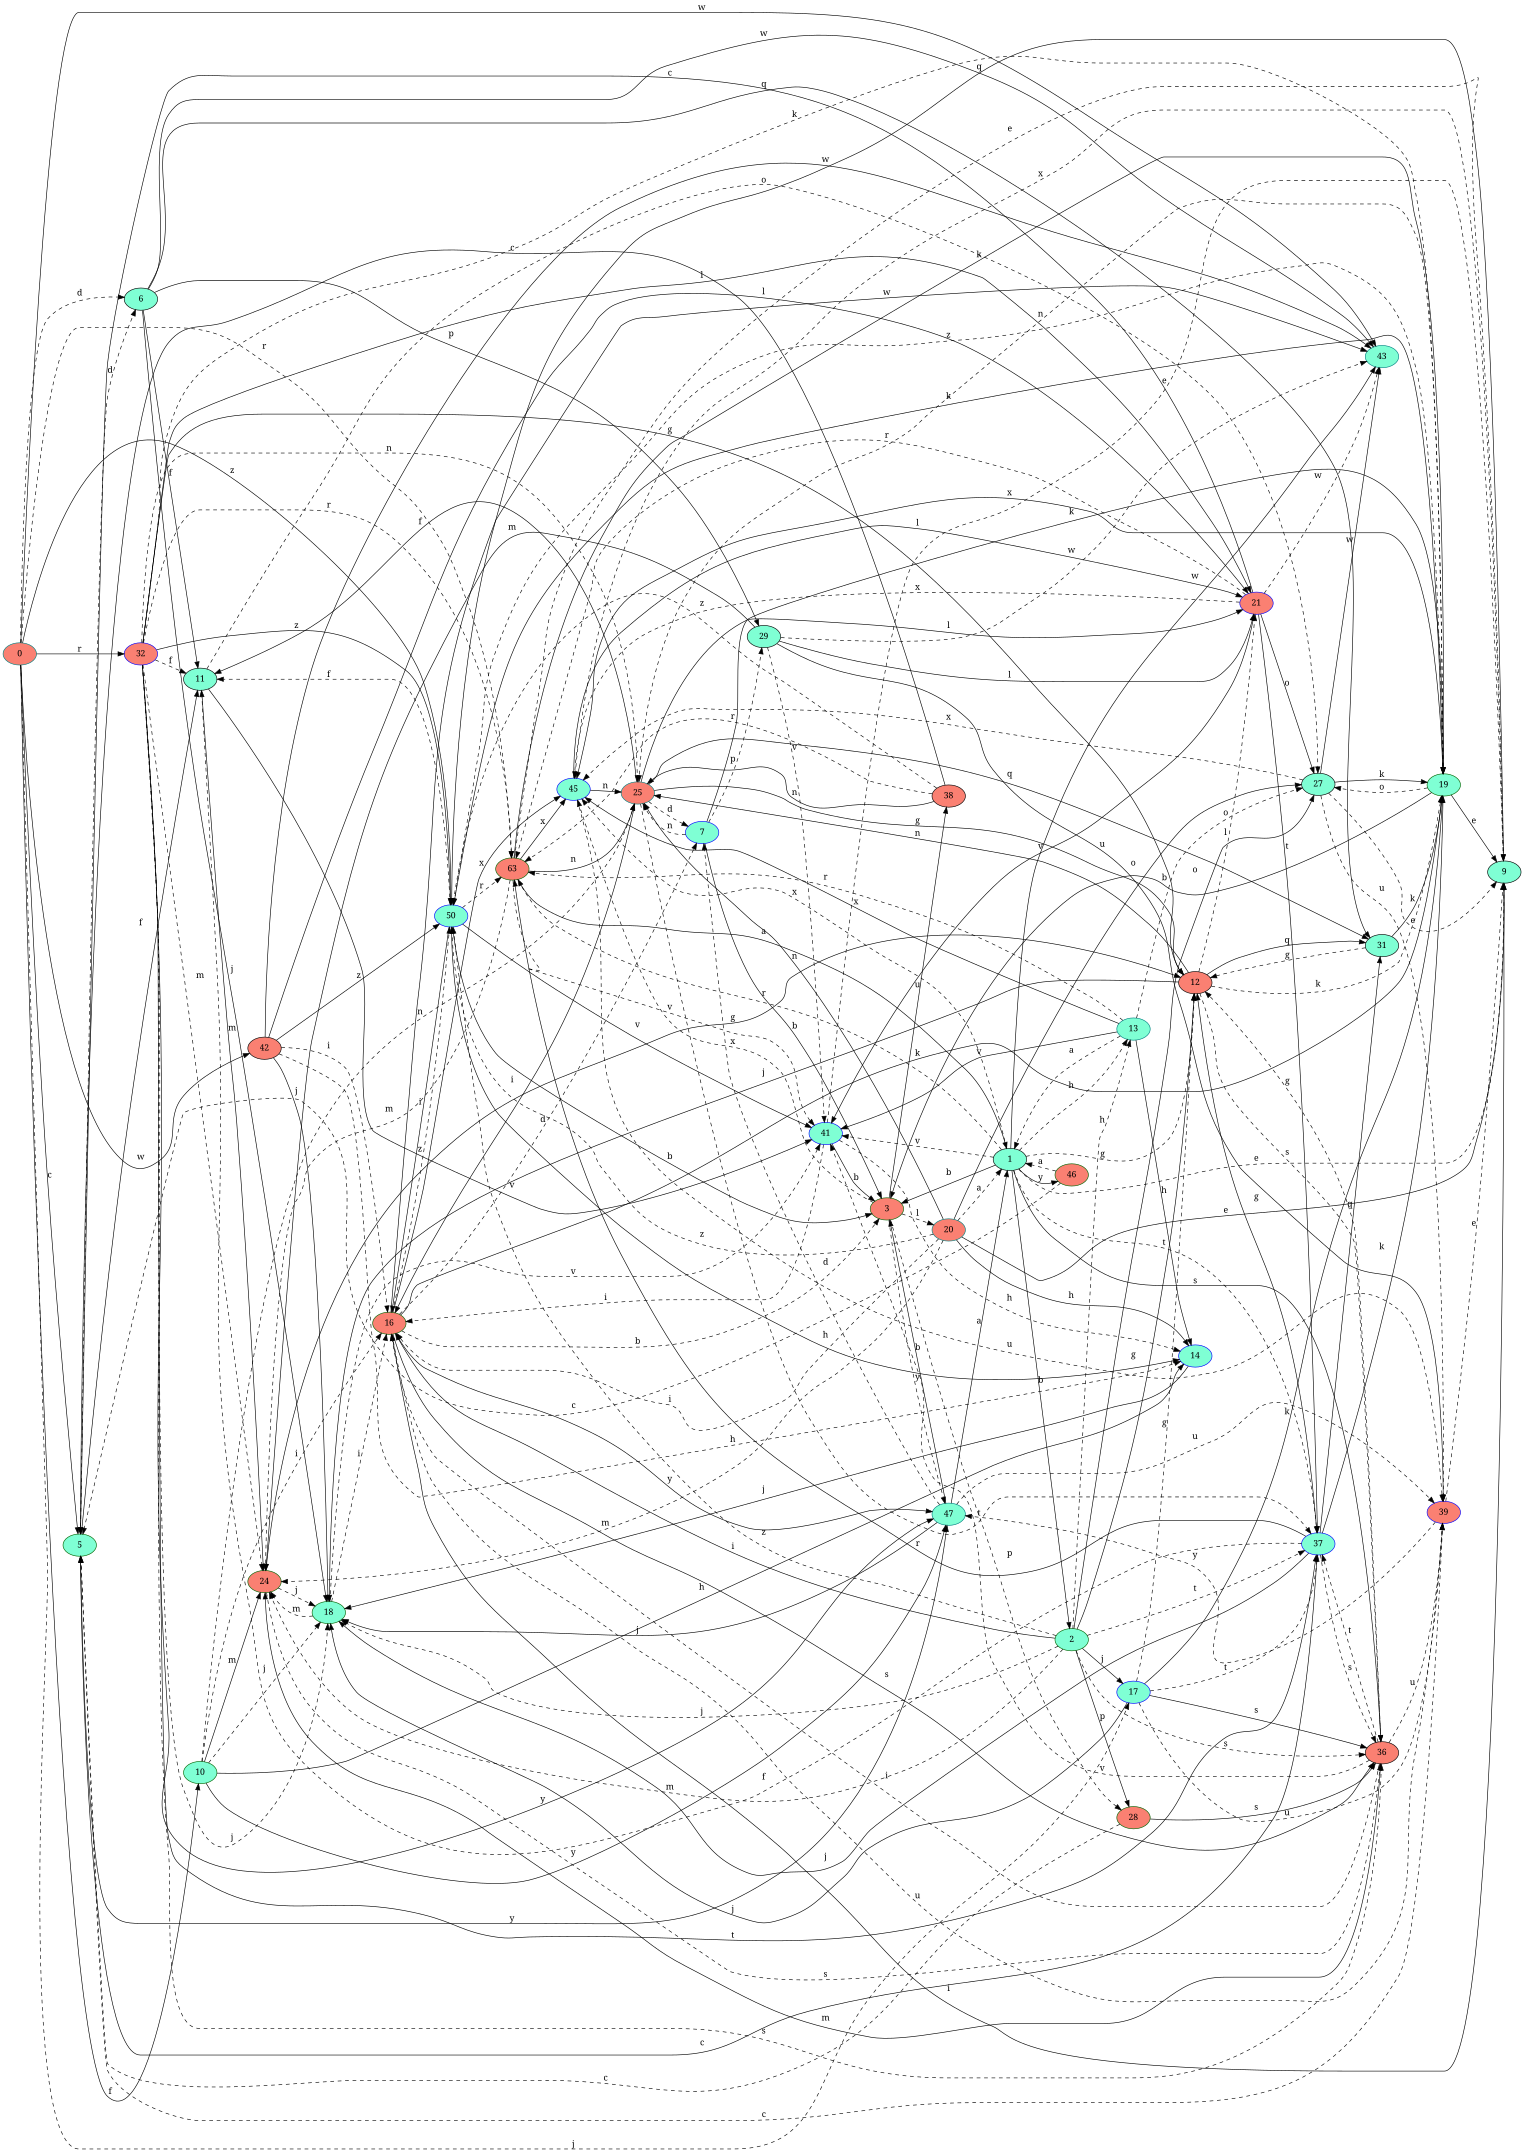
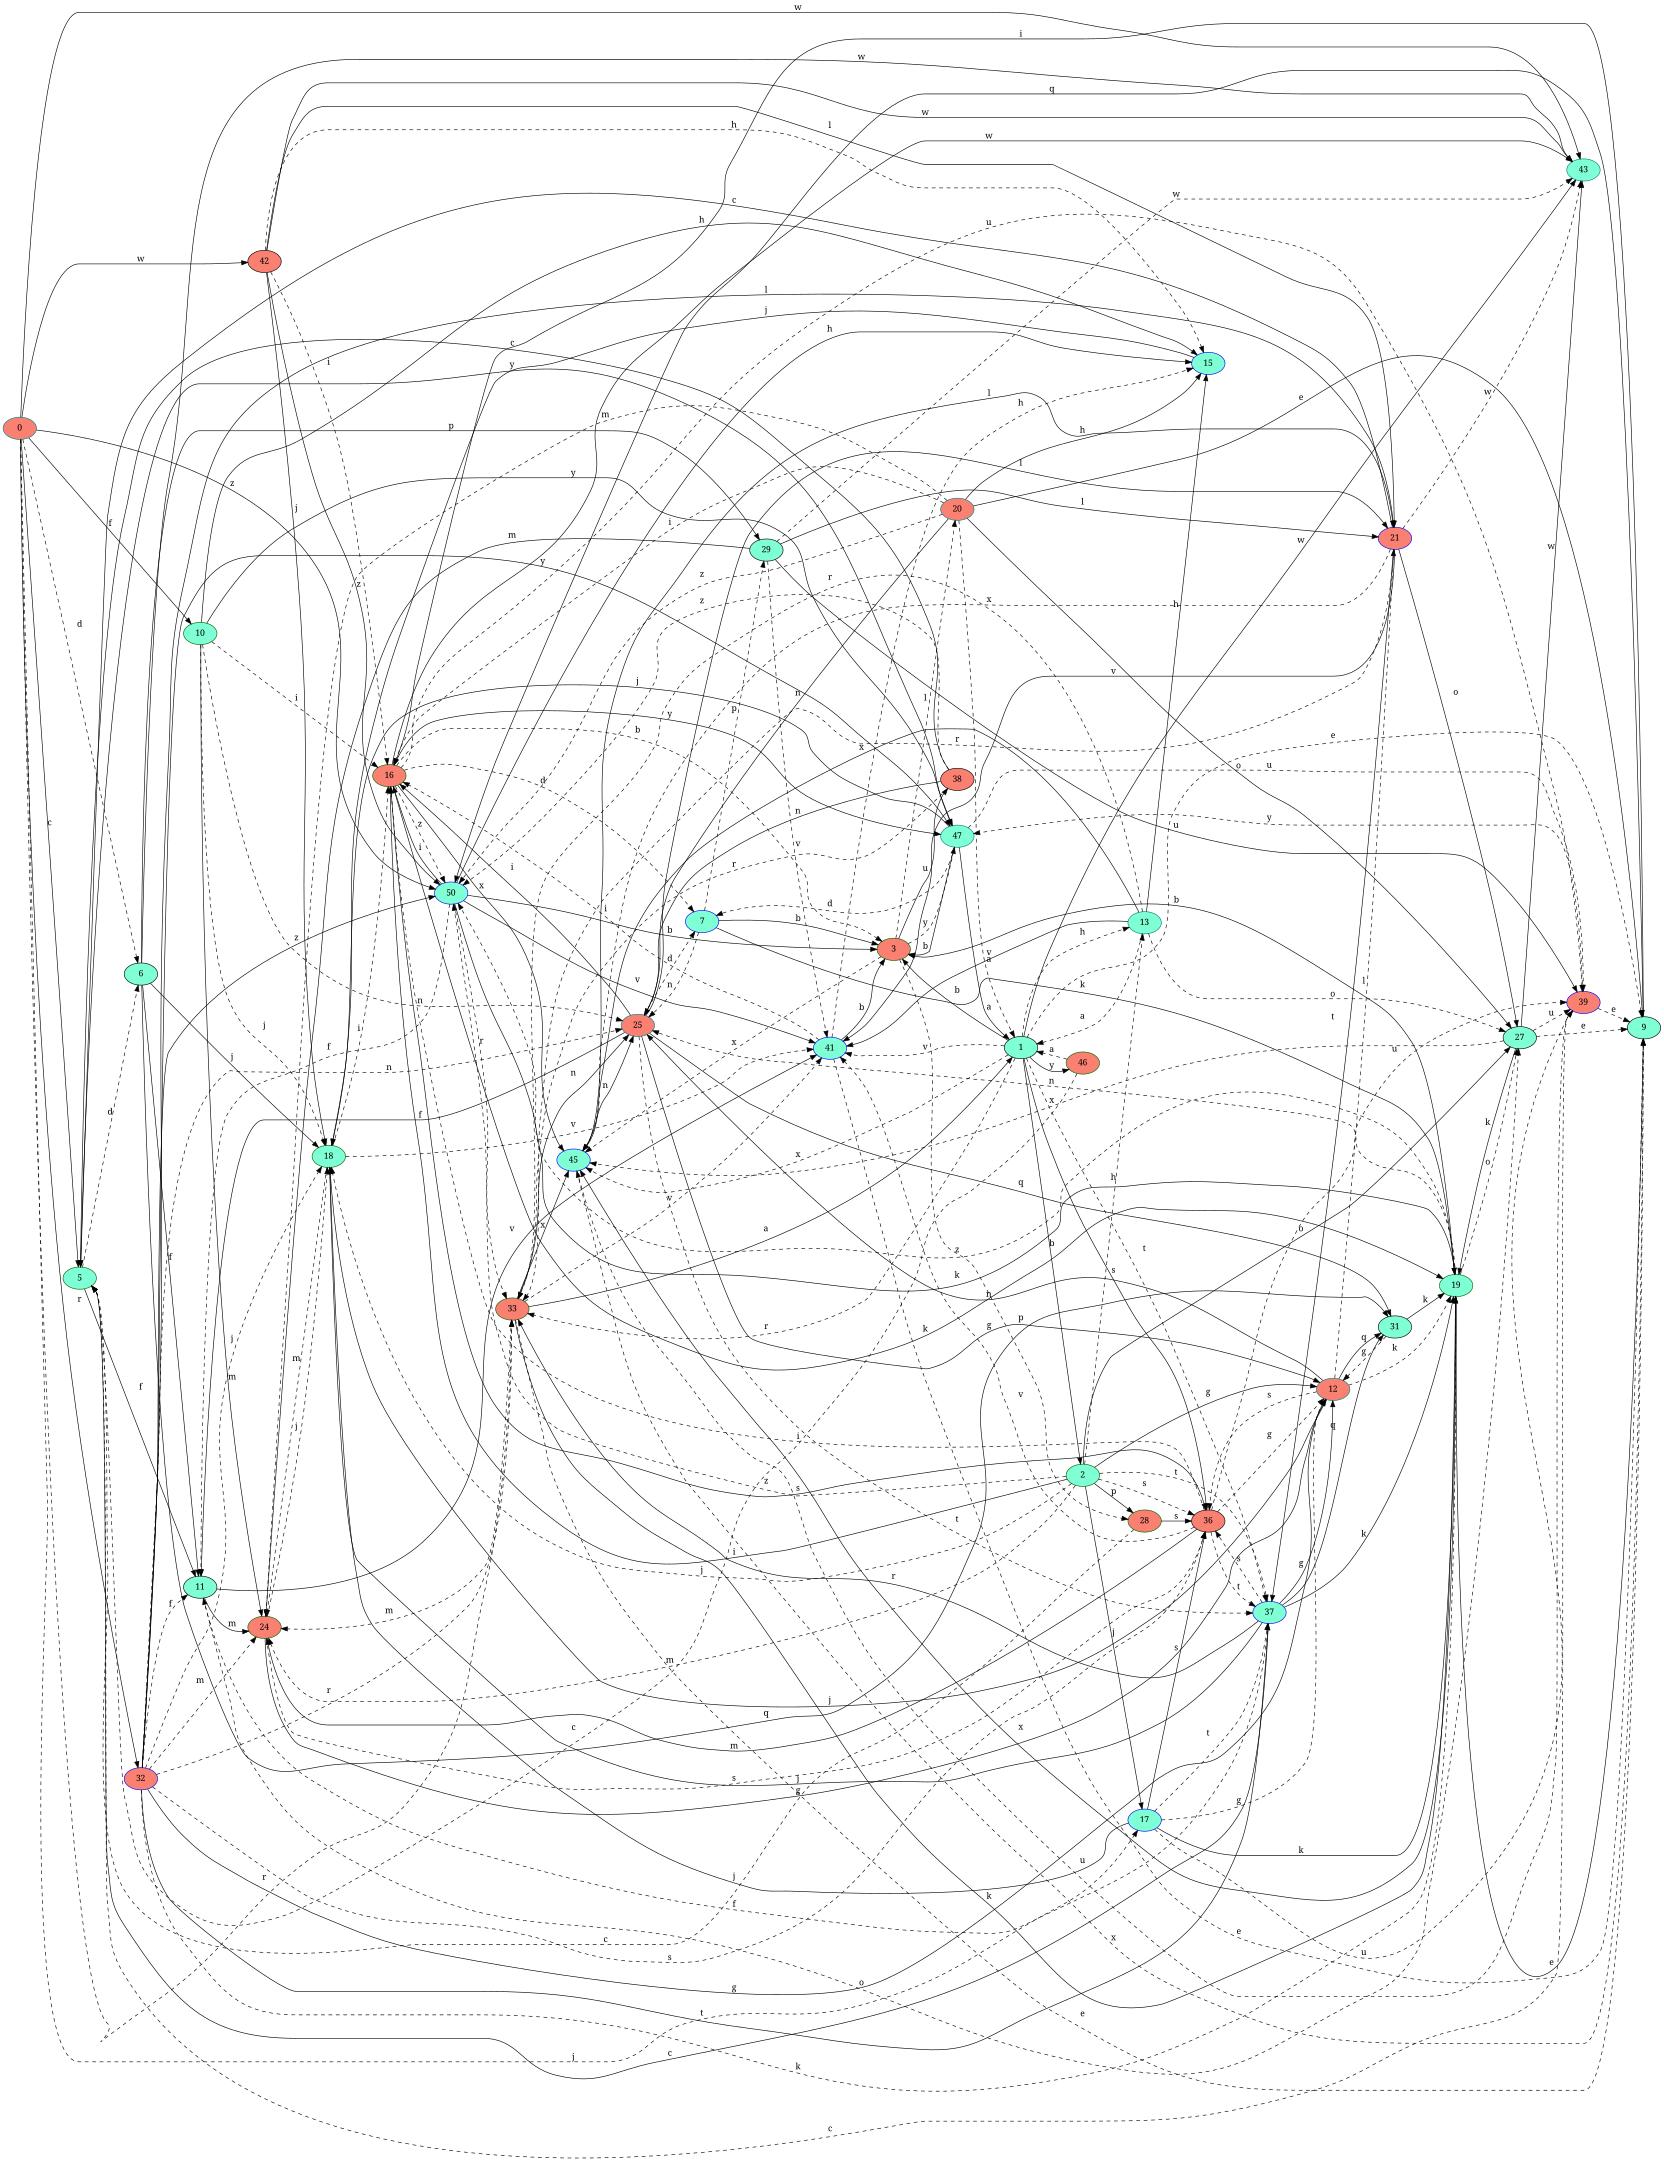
  strict digraph {
    fontname="Noto Serif"
    rankdir=LR
    node [color=darkgreen fillcolor=aquamarine fontname="Noto Serif" style=filled]
    edge [fontname="Noto Serif" style=solid]
    0 [color=teal fillcolor=salmon]
    5
    6 [color=black]
    10
    17 [color=blue]
    32 [color=blue fillcolor=salmon]
-   33 [fillcolor=salmon label=63]
+   33 [fillcolor=salmon]
    42 [color=black fillcolor=salmon]
    43 [color=teal]
    50 [color=blue]
    47 [color=teal]
    11 [color=black]
    18
    29 [color=black]
    31 [color=black]
    16 [fillcolor=salmon]
    24 [fillcolor=salmon]
    25 [color=teal fillcolor=salmon]
-   14 [color=blue]
-   12 [color=black fillcolor=salmon]
+   14 [color=blue label=15]
+   12 [color=teal fillcolor=salmon]
    36 [color=black fillcolor=salmon]
    37 [color=blue]
    19
    39 [color=blue fillcolor=salmon]
    21 [color=blue fillcolor=salmon]
    1 [color=black]
    9 [color=black]
    41 [color=blue]
    45 [color=blue]
    3 [fillcolor=salmon]
    2
    13 [color=teal]
    46 [fillcolor=salmon]
    27 [color=black]
    28 [fillcolor=salmon]
    20 [color=teal fillcolor=salmon]
    38 [color=black fillcolor=salmon]
    7 [color=blue]
    0 -> 5 [label=c]
    0 -> 6 [label=d style=dashed]
    0 -> 10 [label=f]
    0 -> 17 [label=j style=dashed]
    0 -> 32 [label=r]
    0 -> 33 [label=r style=dashed]
    0 -> 42 [label=w]
    0 -> 43 [label=w]
    0 -> 50 [label=z]
    5 -> 6 [label=d style=dashed]
    5 -> 47 [label=y]
    5 -> 11 [label=f]
    6 -> 43 [label=w]
    6 -> 11 [label=f]
    6 -> 18 [label=j]
    6 -> 29 [label=p]
    6 -> 31 [label=q]
    10 -> 47 [label=y]
    10 -> 18 [label=j style=dashed]
    10 -> 16 [label=i style=dashed]
    10 -> 24 [label=m]
    10 -> 25 [label=n style=dashed]
    10 -> 14 [label=h]
    17 -> 18 [label=j]
    17 -> 12 [label=g style=dashed]
    17 -> 36 [label=s]
    17 -> 37 [label=t style=dashed]
    17 -> 19 [label=k]
    17 -> 39 [label=u style=dashed]
    32 -> 33 [label=r style=dashed]
    32 -> 50 [label=z]
    32 -> 47 [label=y]
    32 -> 11 [label=f style=dashed]
    32 -> 18 [label=j style=dashed]
    32 -> 24 [label=m style=dashed]
    32 -> 25 [label=n style=dashed]
    32 -> 12 [label=g]
    32 -> 36 [label=s style=dashed]
    32 -> 37 [label=t]
    32 -> 19 [label=k style=dashed]
    32 -> 21 [label=l]
    33 -> 24 [label=m style=dashed]
    33 -> 25 [label=n]
    33 -> 19 [label=k]
    33 -> 1 [label=a]
    33 -> 9 [label=e style=dashed]
    33 -> 41 [label=v style=dashed]
    33 -> 45 [label=x]
    42 -> 43 [label=w]
    42 -> 50 [label=z]
    42 -> 18 [label=j]
    42 -> 16 [label=i style=dashed]
    42 -> 14 [label=h style=dashed]
    42 -> 21 [label=l]
    50 -> 33 [label=r style=dashed]
    50 -> 11 [label=f style=dashed]
    50 -> 16 [label=i]
    50 -> 14 [label=h]
    50 -> 19 [label=k]
    50 -> 41 [label=v]
    50 -> 3 [label=b]
    47 -> 18 [label=j]
    47 -> 39 [label=u style=dashed]
    47 -> 1 [label=a]
    47 -> 3 [label=b]
    47 -> 7 [label=d style=dashed]
    11 -> 24 [label=m]
    11 -> 41 [label=v]
    11 -> 27 [label=o style=dashed]
    18 -> 16 [label=i style=dashed]
    18 -> 24 [label=m style=dashed]
    18 -> 41 [label=v style=dashed]
    29 -> 43 [label=w style=dashed]
    29 -> 24 [label=m]
    29 -> 39 [label=u]
    29 -> 21 [label=l]
    29 -> 41 [label=v style=dashed]
    31 -> 12 [label=g style=dashed]
    31 -> 19 [label=k]
    16 -> 43 [label=w]
    16 -> 50 [label=z style=dashed]
    16 -> 47 [label=y]
    16 -> 36 [label=s]
    16 -> 19 [label=k]
    16 -> 39 [label=u style=dashed]
    16 -> 45 [label=x]
    16 -> 3 [label=b style=dashed]
    16 -> 7 [label=d style=dashed]
    24 -> 18 [label=j style=dashed]
    24 -> 12 [label=g]
    24 -> 36 [label=s style=dashed]
    25 -> 11 [label=f]
    25 -> 31 [label=q]
    25 -> 16 [label=i]
    25 -> 12 [label=g]
    25 -> 37 [label=t style=dashed]
    25 -> 21 [label=l]
    25 -> 7 [label=d style=dashed]
    14 -> 18 [label=j]
    12 -> 18 [label=j]
    12 -> 31 [label=q]
    12 -> 25 [label=n]
    12 -> 36 [label=s style=dashed]
    12 -> 19 [label=k style=dashed]
    12 -> 21 [label=l style=dashed]
    36 -> 16 [label=i style=dashed]
    36 -> 24 [label=m]
    36 -> 12 [label=g style=dashed]
    36 -> 37 [label=t style=dashed]
    36 -> 39 [label=u style=dashed]
    36 -> 41 [label=v style=dashed]
    37 -> 5 [label=c]
    37 -> 33 [label=r]
    37 -> 11 [label=f style=dashed]
    37 -> 18 [label=j]
    37 -> 31 [label=q]
    37 -> 12 [label=g]
    37 -> 36 [label=s style=dashed]
    37 -> 19 [label=k]
    19 -> 50 [label=z style=dashed]
    19 -> 25 [label=n style=dashed]
    19 -> 9 [label=e]
    19 -> 45 [label=x]
    19 -> 3 [label=b]
    19 -> 27 [label=o style=dashed]
    39 -> 5 [label=c style=dashed]
    39 -> 47 [label=y style=dashed]
    39 -> 9 [label=e style=dashed]
    21 -> 5 [label=c]
    21 -> 33 [label=r style=dashed]
    21 -> 43 [label=w style=dashed]
    21 -> 37 [label=t]
    21 -> 41 [label=v]
    21 -> 45 [label=x style=dashed]
    21 -> 27 [label=o]
    1 -> 33 [label=r style=dashed]
    1 -> 43 [label=w]
-   1 -> 12 [label=g style=dashed]
    1 -> 36 [label=s]
    1 -> 37 [label=t style=dashed]
    1 -> 9 [label=e style=dashed]
    1 -> 41 [label=v style=dashed]
    1 -> 45 [label=x style=dashed]
    1 -> 3 [label=b]
    1 -> 2 [label=b]
    1 -> 13 [label=h style=dashed]
    1 -> 46 [label=y]
    9 -> 50 [label=q]
    9 -> 16 [label=i]
    9 -> 45 [label=x style=dashed]
    41 -> 16 [label=i style=dashed]
    41 -> 14 [label=h style=dashed]
    41 -> 9 [label=e style=dashed]
    41 -> 3 [label=b]
    45 -> 25 [label=n]
    45 -> 39 [label=u style=dashed]
    45 -> 21 [label=l]
    3 -> 47 [label=y style=dashed]
    3 -> 45 [label=x style=dashed]
    3 -> 28 [label=p style=dashed]
    3 -> 20 [label=l style=dashed]
    3 -> 38 [label=u]
    2 -> 17 [label=j]
    2 -> 50 [label=z style=dashed]
    2 -> 18 [label=j style=dashed]
    2 -> 16 [label=i]
    2 -> 24 [label=m style=dashed]
    2 -> 12 [label=g]
    2 -> 36 [label=s style=dashed]
    2 -> 37 [label=t style=dashed]
    2 -> 13 [label=h style=dashed]
    2 -> 27 [label=o]
    2 -> 28 [label=p]
    13 -> 33 [label=r style=dashed]
    13 -> 14 [label=h]
    13 -> 1 [label=a style=dashed]
    13 -> 41 [label=v]
    13 -> 45 [label=x]
    13 -> 27 [label=o style=dashed]
    46 -> 5 [label=c style=dashed]
    46 -> 1 [label=a style=dashed]
    27 -> 43 [label=w]
    27 -> 19 [label=k]
    27 -> 39 [label=u style=dashed]
    27 -> 9 [label=e style=dashed]
    27 -> 45 [label=x style=dashed]
    28 -> 5 [label=c style=dashed]
    28 -> 36 [label=s]
    20 -> 50 [label=z style=dashed]
    20 -> 16 [label=i style=dashed]
    20 -> 24 [label=m style=dashed]
    20 -> 25 [label=n]
    20 -> 14 [label=h]
    20 -> 1 [label=a style=dashed]
    20 -> 9 [label=e]
    20 -> 27 [label=o]
    38 -> 5 [label=c]
    38 -> 33 [label=r style=dashed]
    38 -> 50 [label=z style=dashed]
    38 -> 25 [label=n]
    7 -> 29 [label=p style=dashed]
    7 -> 25 [label=n style=dashed]
    7 -> 19 [label=k]
    7 -> 3 [label=b]
  }
